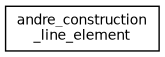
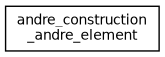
  digraph {
    rankdir=LR
-   n1 [color=black fillcolor=white fontname=Helvetica fontsize=10 height=0.2 label="andre_construction\l_line_element" shape=record style=filled width=0.4]
+   n1 [color=black fillcolor=white fontname=Helvetica fontsize=10 height=0.2 label="andre_construction\l_andre_element" shape=record style=filled width=0.4]
  }
